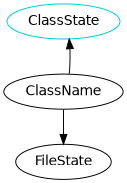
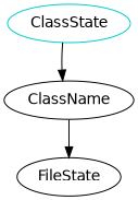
  digraph {
    fontname="DejaVu Sans"
    node [fontname="DejaVu Sans"]
    edge [fontname="DejaVu Sans"]
    n1 [color=cyan3 label=ClassState shape=oval]
    ClassName
    FileState
-   ClassName -> n1
+   n1 -> ClassName
    ClassName -> FileState
  }
